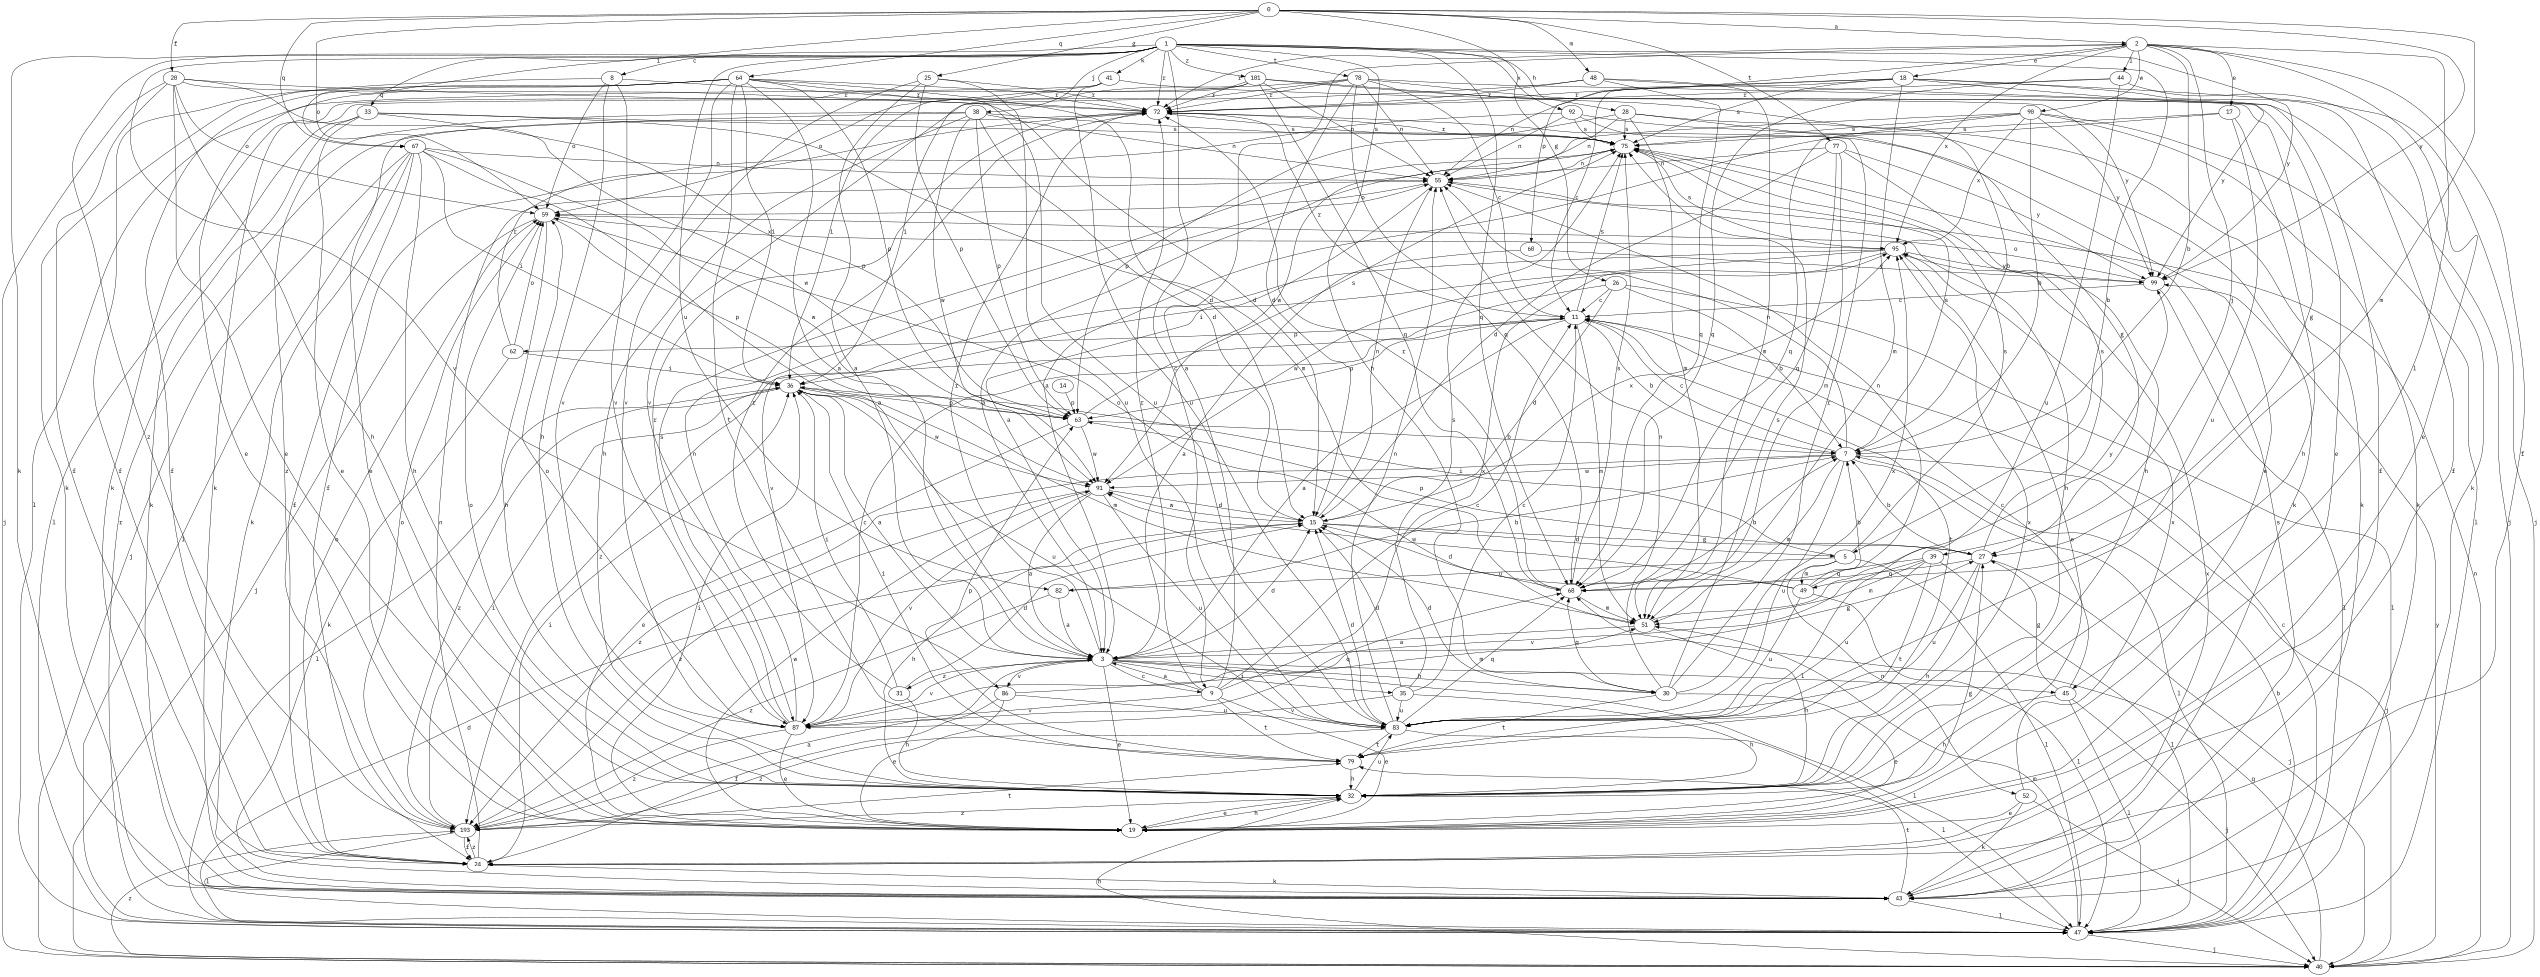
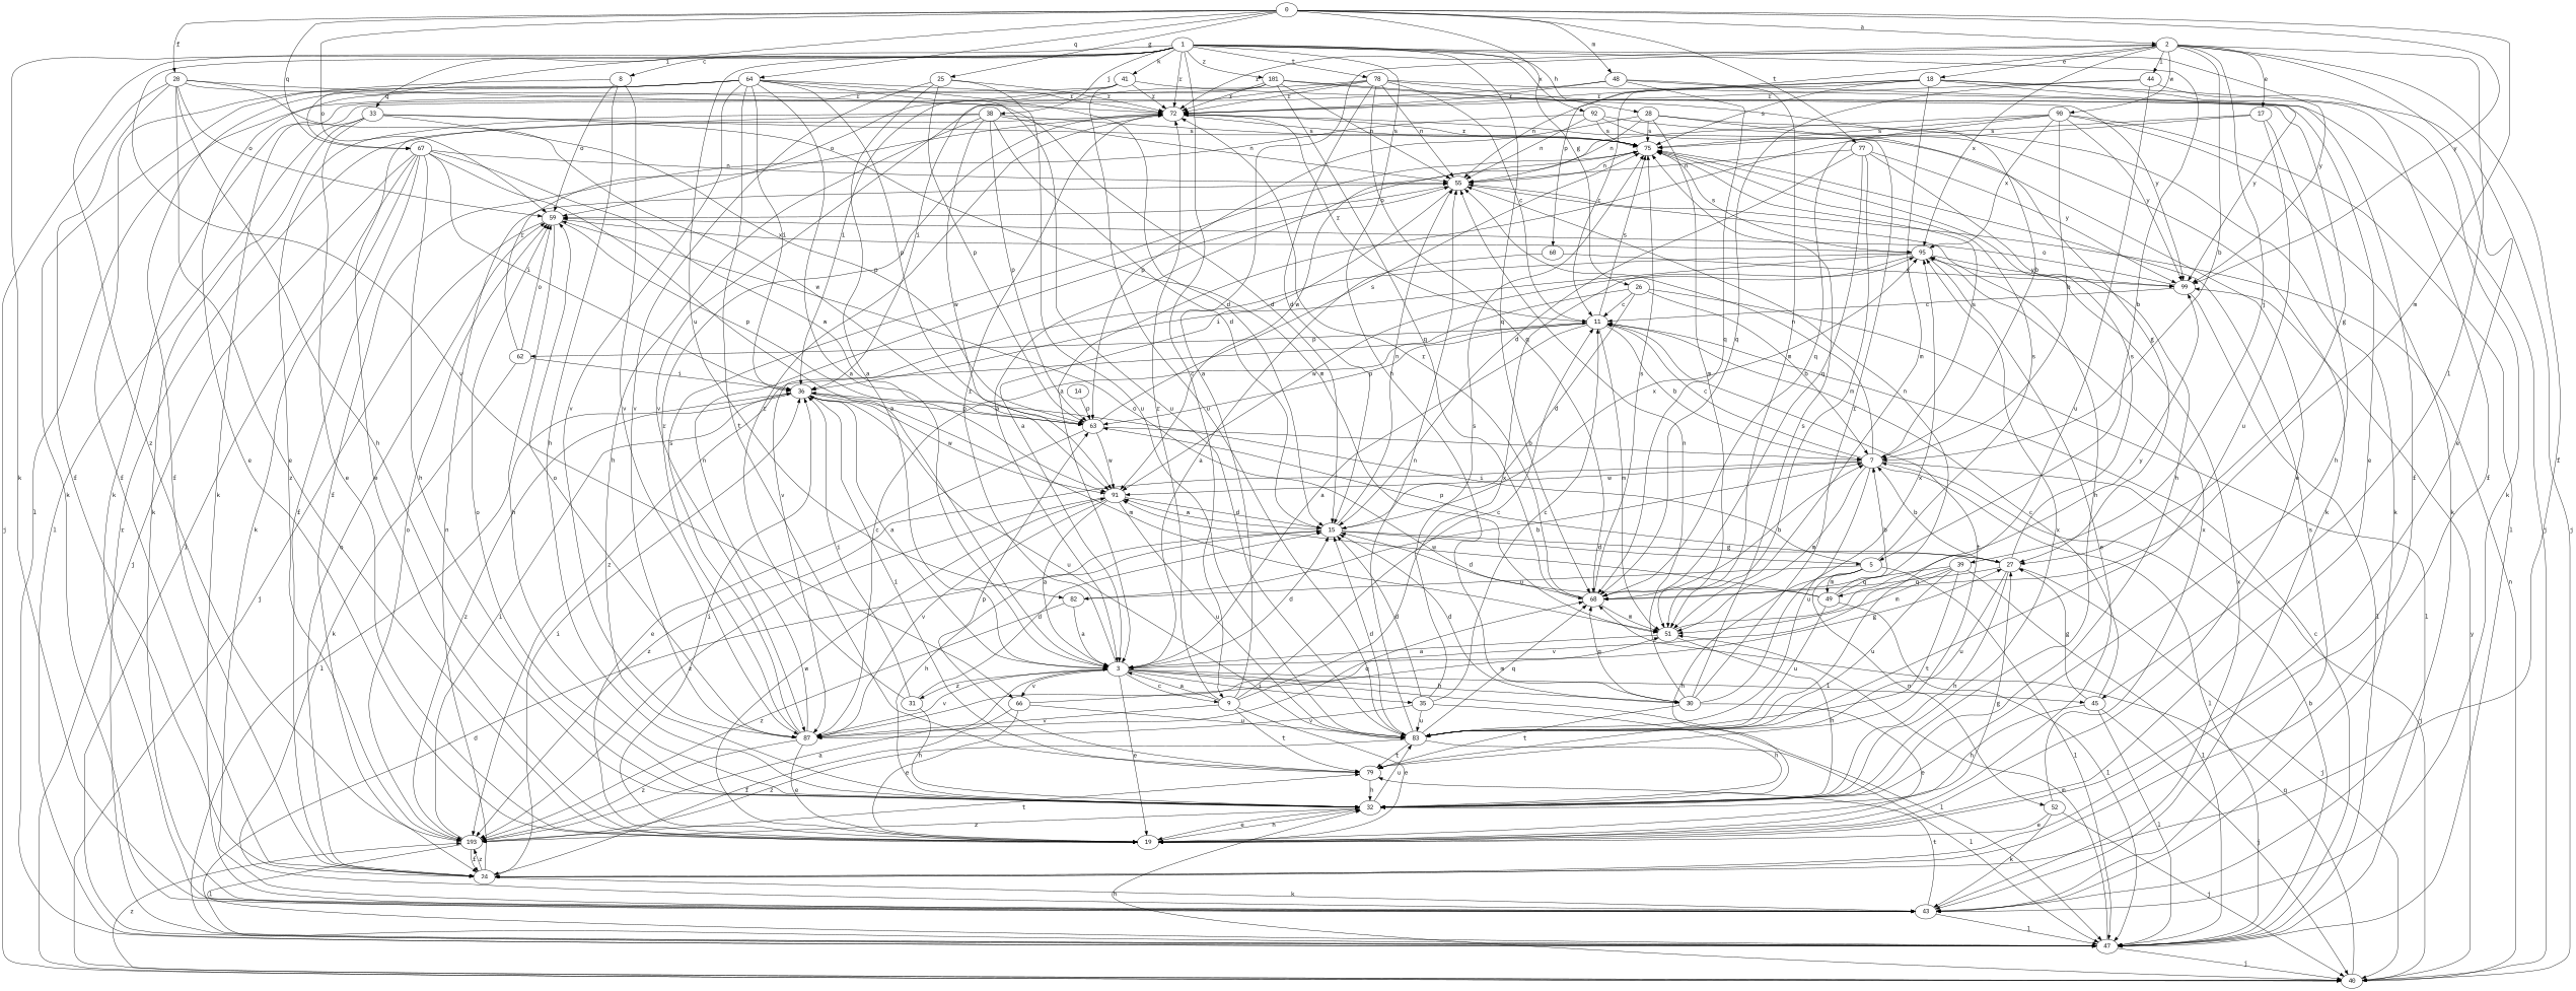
  strict digraph {
    fontname="IBM Plex Mono"
    node [fontname="IBM Plex Mono"]
    edge [fontname="IBM Plex Mono"]
    0
    2
    20
    25
    26
    33
    48
    49
    59
    64
    67
    77
    99
    72
    7
    17
    18
    19
    24
    39
    44
    45
    60
    90
    95
    14
    63
    15
    91
    32
    40
    3
    87
    83
    n35 [label=193]
    47
    11
    43
    75
    51
    68
    55
    36
    79
    1
    5
    8
    9
    28
    30
    38
    41
    78
    82
-   86
+   86 [label=66]
    92
    101
    52
    27
    31
    35
    62
    0 -> 2 [label=a]
    0 -> 20 [label=f]
    0 -> 25 [label=g]
    0 -> 26 [label=g]
    0 -> 33 [label=i]
    0 -> 48 [label=m]
    0 -> 49 [label=m]
    0 -> 59 [label=o]
    0 -> 64 [label=q]
    0 -> 67 [label=q]
    0 -> 77 [label=t]
    0 -> 99 [label=y]
    2 -> 72 [label=r]
    2 -> 7 [label=b]
    2 -> 17 [label=e]
    2 -> 18 [label=e]
    2 -> 19 [label=e]
    2 -> 24 [label=f]
    2 -> 39 [label=j]
    2 -> 44 [label=l]
    2 -> 45 [label=l]
    2 -> 60 [label=p]
    2 -> 90 [label=w]
    2 -> 95 [label=x]
    20 -> 59 [label=o]
    20 -> 72 [label=r]
    20 -> 19 [label=e]
    20 -> 24 [label=f]
    20 -> 15 [label=d]
    20 -> 91 [label=w]
    20 -> 32 [label=h]
    20 -> 40 [label=j]
    25 -> 72 [label=r]
    25 -> 63 [label=p]
    25 -> 3 [label=a]
    25 -> 87 [label=v]
    25 -> 83 [label=u]
    26 -> 7 [label=b]
    26 -> 15 [label=d]
    26 -> n35 [label=z]
    26 -> 47 [label=l]
    26 -> 11 [label=c]
    33 -> 19 [label=e]
    33 -> 63 [label=p]
    33 -> 47 [label=l]
    33 -> 43 [label=k]
    33 -> 75 [label=s]
    33 -> 51 [label=m]
    48 -> 72 [label=r]
    48 -> 24 [label=f]
    48 -> 87 [label=v]
    48 -> 51 [label=m]
    48 -> 68 [label=q]
    49 -> 7 [label=b]
    49 -> 15 [label=d]
    49 -> 91 [label=w]
    49 -> 83 [label=u]
    49 -> 47 [label=l]
    49 -> 55 [label=n]
    59 -> 95 [label=x]
    59 -> 63 [label=p]
    59 -> 32 [label=h]
    59 -> 40 [label=j]
    64 -> 72 [label=r]
    64 -> 19 [label=e]
    64 -> 24 [label=f]
    64 -> 63 [label=p]
    64 -> 15 [label=d]
    64 -> 3 [label=a]
    64 -> 87 [label=v]
    64 -> 83 [label=u]
    64 -> 43 [label=k]
    64 -> 36 [label=i]
    64 -> 79 [label=t]
    67 -> 24 [label=f]
    67 -> 91 [label=w]
    67 -> 32 [label=h]
    67 -> 40 [label=j]
    67 -> 3 [label=a]
    67 -> 47 [label=l]
    67 -> 43 [label=k]
    67 -> 55 [label=n]
    67 -> 36 [label=i]
    77 -> 99 [label=y]
    77 -> 15 [label=d]
    77 -> 32 [label=h]
    77 -> 51 [label=m]
    77 -> 68 [label=q]
    77 -> 55 [label=n]
    99 -> 59 [label=o]
    99 -> 47 [label=l]
    99 -> 11 [label=c]
    72 -> 75 [label=s]
    7 -> 91 [label=w]
    7 -> 40 [label=j]
    7 -> 83 [label=u]
    7 -> n35 [label=z]
    7 -> 47 [label=l]
    7 -> 11 [label=c]
    7 -> 75 [label=s]
    7 -> 51 [label=m]
    7 -> 55 [label=n]
    17 -> 32 [label=h]
    17 -> 3 [label=a]
    17 -> 83 [label=u]
    17 -> 75 [label=s]
    18 -> 99 [label=y]
    18 -> 72 [label=r]
    18 -> 24 [label=f]
    18 -> 40 [label=j]
    18 -> 11 [label=c]
    18 -> 75 [label=s]
    18 -> 51 [label=m]
    18 -> 55 [label=n]
    19 -> 91 [label=w]
    19 -> 32 [label=h]
    19 -> 36 [label=i]
    19 -> 27 [label=g]
    24 -> 59 [label=o]
    24 -> n35 [label=z]
    24 -> 43 [label=k]
    24 -> 55 [label=n]
    24 -> 36 [label=i]
    39 -> 87 [label=v]
    39 -> 83 [label=u]
    39 -> 47 [label=l]
    39 -> 51 [label=m]
    39 -> 68 [label=q]
    39 -> 79 [label=t]
    44 -> 72 [label=r]
    44 -> 83 [label=u]
    44 -> 43 [label=k]
    44 -> 68 [label=q]
    45 -> 32 [label=h]
    45 -> 40 [label=j]
    45 -> 47 [label=l]
    45 -> 11 [label=c]
    45 -> 27 [label=g]
    60 -> 99 [label=y]
    60 -> 3 [label=a]
    90 -> 99 [label=y]
    90 -> 7 [label=b]
    90 -> 95 [label=x]
    90 -> 91 [label=w]
    90 -> 47 [label=l]
    90 -> 43 [label=k]
    90 -> 75 [label=s]
    90 -> 68 [label=q]
    95 -> 99 [label=y]
    95 -> 19 [label=e]
    95 -> 91 [label=w]
    95 -> 87 [label=v]
    95 -> 75 [label=s]
    95 -> 36 [label=i]
    14 -> 63 [label=p]
    63 -> 7 [label=b]
    63 -> 19 [label=e]
    63 -> 91 [label=w]
    63 -> 75 [label=s]
    15 -> 95 [label=x]
    15 -> 91 [label=w]
    15 -> 32 [label=h]
    15 -> 55 [label=n]
    15 -> 5 [label=d]
    15 -> 27 [label=g]
    91 -> 15 [label=d]
    91 -> 3 [label=a]
    91 -> 87 [label=v]
    91 -> 83 [label=u]
    91 -> n35 [label=z]
    32 -> 59 [label=o]
    32 -> 19 [label=e]
    32 -> 95 [label=x]
    32 -> 83 [label=u]
    32 -> n35 [label=z]
    40 -> 99 [label=y]
    40 -> 32 [label=h]
    40 -> n35 [label=z]
    40 -> 68 [label=q]
    40 -> 55 [label=n]
    3 -> 72 [label=r]
    3 -> 19 [label=e]
    3 -> 45 [label=l]
    3 -> 15 [label=d]
    3 -> 87 [label=v]
    3 -> 47 [label=l]
    3 -> 9 [label=c]
    3 -> 30 [label=h]
    3 -> 86 [label=v]
    3 -> 27 [label=g]
    3 -> 31 [label=z]
    3 -> 35 [label=i]
    87 -> 59 [label=o]
    87 -> 72 [label=r]
    87 -> 19 [label=e]
    87 -> n35 [label=z]
    87 -> 11 [label=c]
    87 -> 75 [label=s]
    87 -> 68 [label=q]
    87 -> 55 [label=n]
    83 -> 15 [label=d]
    83 -> n35 [label=z]
    83 -> 47 [label=l]
    83 -> 68 [label=q]
    83 -> 55 [label=n]
    83 -> 79 [label=t]
    n35 -> 59 [label=o]
    n35 -> 24 [label=f]
    n35 -> 3 [label=a]
    n35 -> 47 [label=l]
    n35 -> 36 [label=i]
    n35 -> 79 [label=t]
    47 -> 72 [label=r]
    47 -> 7 [label=b]
    47 -> 15 [label=d]
    47 -> 40 [label=j]
    47 -> 11 [label=c]
    47 -> 51 [label=m]
    11 -> 72 [label=r]
    11 -> 7 [label=b]
    11 -> 63 [label=p]
    11 -> 3 [label=a]
    11 -> 75 [label=s]
    11 -> 51 [label=m]
    11 -> 79 [label=t]
    11 -> 62 [label=p]
    43 -> 95 [label=x]
    43 -> 47 [label=l]
    43 -> 75 [label=s]
    43 -> 79 [label=t]
    75 -> 72 [label=r]
    75 -> 3 [label=a]
    75 -> 55 [label=n]
    51 -> 99 [label=y]
    51 -> 32 [label=h]
    51 -> 3 [label=a]
    68 -> 59 [label=o]
    68 -> 72 [label=r]
    68 -> 7 [label=b]
    68 -> 75 [label=s]
    68 -> 51 [label=m]
    55 -> 59 [label=o]
    55 -> 32 [label=h]
    55 -> 3 [label=a]
    36 -> 63 [label=p]
    36 -> 91 [label=w]
    36 -> 3 [label=a]
    36 -> 83 [label=u]
    36 -> n35 [label=z]
    36 -> 47 [label=l]
    36 -> 51 [label=m]
    79 -> 63 [label=p]
    79 -> 32 [label=h]
    79 -> 36 [label=i]
    1 -> 67 [label=q]
    1 -> 99 [label=y]
    1 -> 72 [label=r]
    1 -> n35 [label=z]
    1 -> 43 [label=k]
    1 -> 68 [label=q]
    1 -> 5 [label=b]
    1 -> 8 [label=c]
    1 -> 9 [label=c]
    1 -> 28 [label=h]
    1 -> 30 [label=h]
    1 -> 38 [label=j]
    1 -> 41 [label=k]
    1 -> 78 [label=t]
    1 -> 82 [label=u]
    1 -> 86 [label=v]
    1 -> 92 [label=x]
    1 -> 101 [label=z]
    5 -> 49 [label=m]
+   5 -> 32 [label=h]
    5 -> 47 [label=l]
    5 -> 75 [label=s]
    5 -> 36 [label=i]
    5 -> 82 [label=u]
    5 -> 52 [label=n]
    8 -> 59 [label=o]
-   8 -> 72 [label=r]
+   41 -> 72 [label=r]
    8 -> 24 [label=f]
    8 -> 32 [label=h]
    8 -> 87 [label=v]
    9 -> 2 [label=a]
    9 -> 72 [label=r]
    9 -> 19 [label=e]
    9 -> 95 [label=x]
    9 -> 3 [label=a]
    9 -> 87 [label=v]
    9 -> 11 [label=c]
    9 -> 79 [label=t]
    28 -> 63 [label=p]
    28 -> 43 [label=k]
    28 -> 75 [label=s]
    28 -> 51 [label=m]
    28 -> 55 [label=n]
    28 -> 27 [label=g]
    30 -> 72 [label=r]
    30 -> 19 [label=e]
    30 -> 95 [label=x]
    30 -> 15 [label=d]
    30 -> 75 [label=s]
    30 -> 68 [label=q]
    30 -> 55 [label=n]
    30 -> 79 [label=t]
    38 -> 19 [label=e]
    38 -> 63 [label=p]
    38 -> 15 [label=d]
    38 -> 91 [label=w]
    38 -> 32 [label=h]
    38 -> n35 [label=z]
    38 -> 75 [label=s]
    38 -> 55 [label=n]
    41 -> 59 [label=o]
    41 -> 99 [label=y]
    41 -> 83 [label=u]
    41 -> 47 [label=l]
    78 -> 72 [label=r]
    78 -> 19 [label=e]
    78 -> 15 [label=d]
    78 -> 40 [label=j]
    78 -> 11 [label=c]
    78 -> 43 [label=k]
    78 -> 68 [label=q]
    78 -> 55 [label=n]
    78 -> 36 [label=i]
    82 -> 7 [label=b]
    82 -> 3 [label=a]
    82 -> n35 [label=z]
    86 -> 19 [label=e]
    86 -> 24 [label=f]
    86 -> 83 [label=u]
    86 -> 51 [label=m]
    92 -> 19 [label=e]
    92 -> 24 [label=f]
    92 -> 43 [label=k]
    92 -> 75 [label=s]
    92 -> 55 [label=n]
    101 -> 72 [label=r]
    101 -> 7 [label=b]
    101 -> 43 [label=k]
    101 -> 68 [label=q]
    101 -> 55 [label=n]
    101 -> 36 [label=i]
    101 -> 27 [label=g]
    52 -> 19 [label=e]
    52 -> 95 [label=x]
    52 -> 40 [label=j]
    52 -> 43 [label=k]
    27 -> 7 [label=b]
    27 -> 63 [label=p]
    27 -> 32 [label=h]
    27 -> 40 [label=j]
    27 -> 83 [label=u]
    27 -> 75 [label=s]
    27 -> 68 [label=q]
    31 -> 72 [label=r]
    31 -> 15 [label=d]
    31 -> 32 [label=h]
    31 -> 36 [label=i]
    35 -> 15 [label=d]
    35 -> 32 [label=h]
    35 -> 87 [label=v]
    35 -> 83 [label=u]
    35 -> 11 [label=c]
    35 -> 75 [label=s]
    62 -> 59 [label=o]
    62 -> 72 [label=r]
    62 -> 43 [label=k]
    62 -> 36 [label=i]
  }
